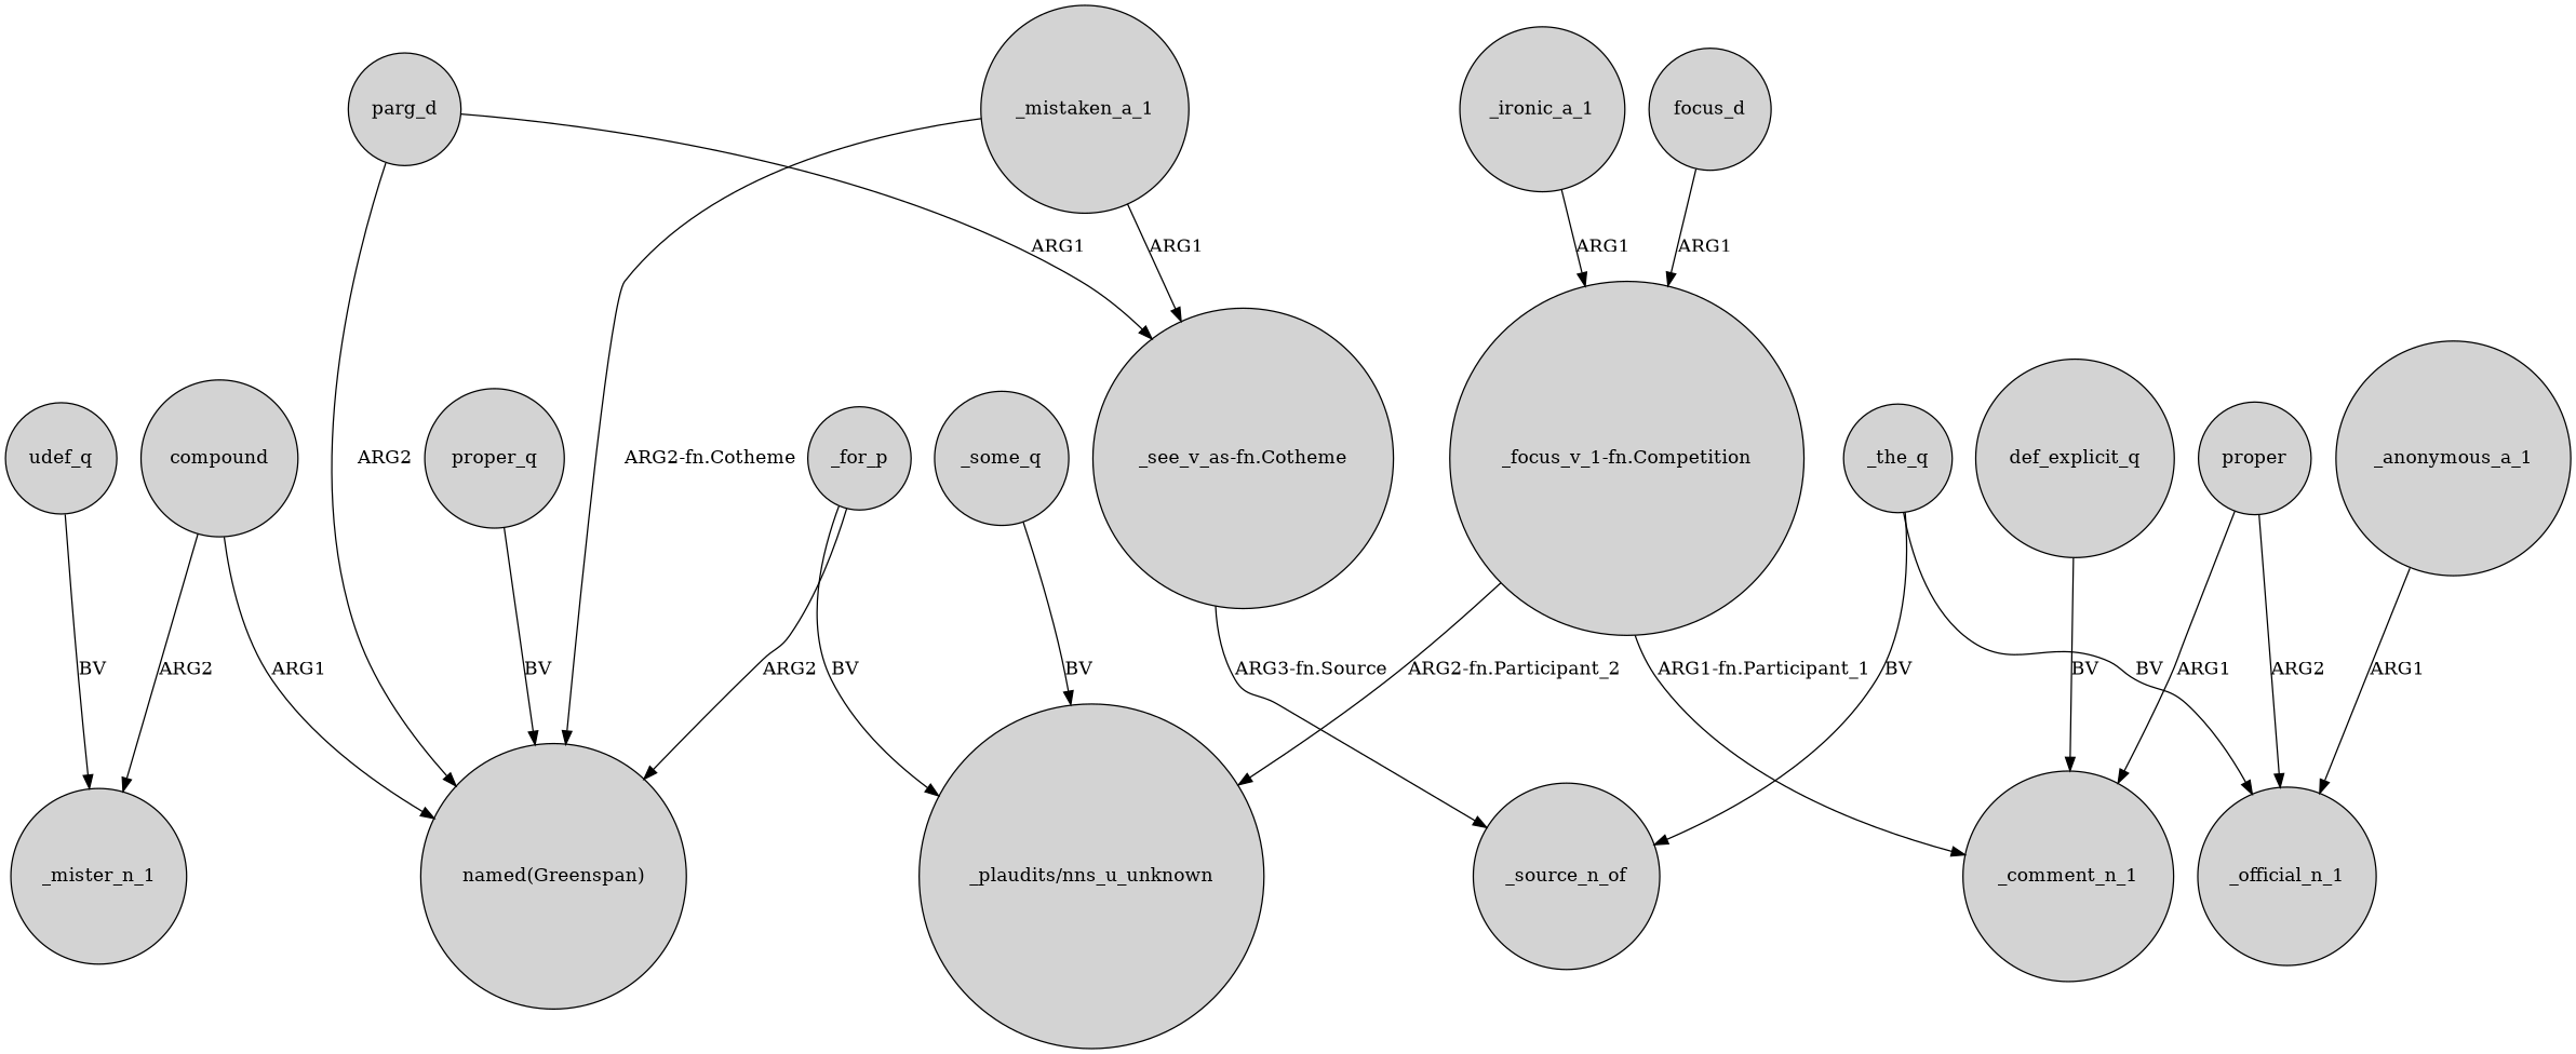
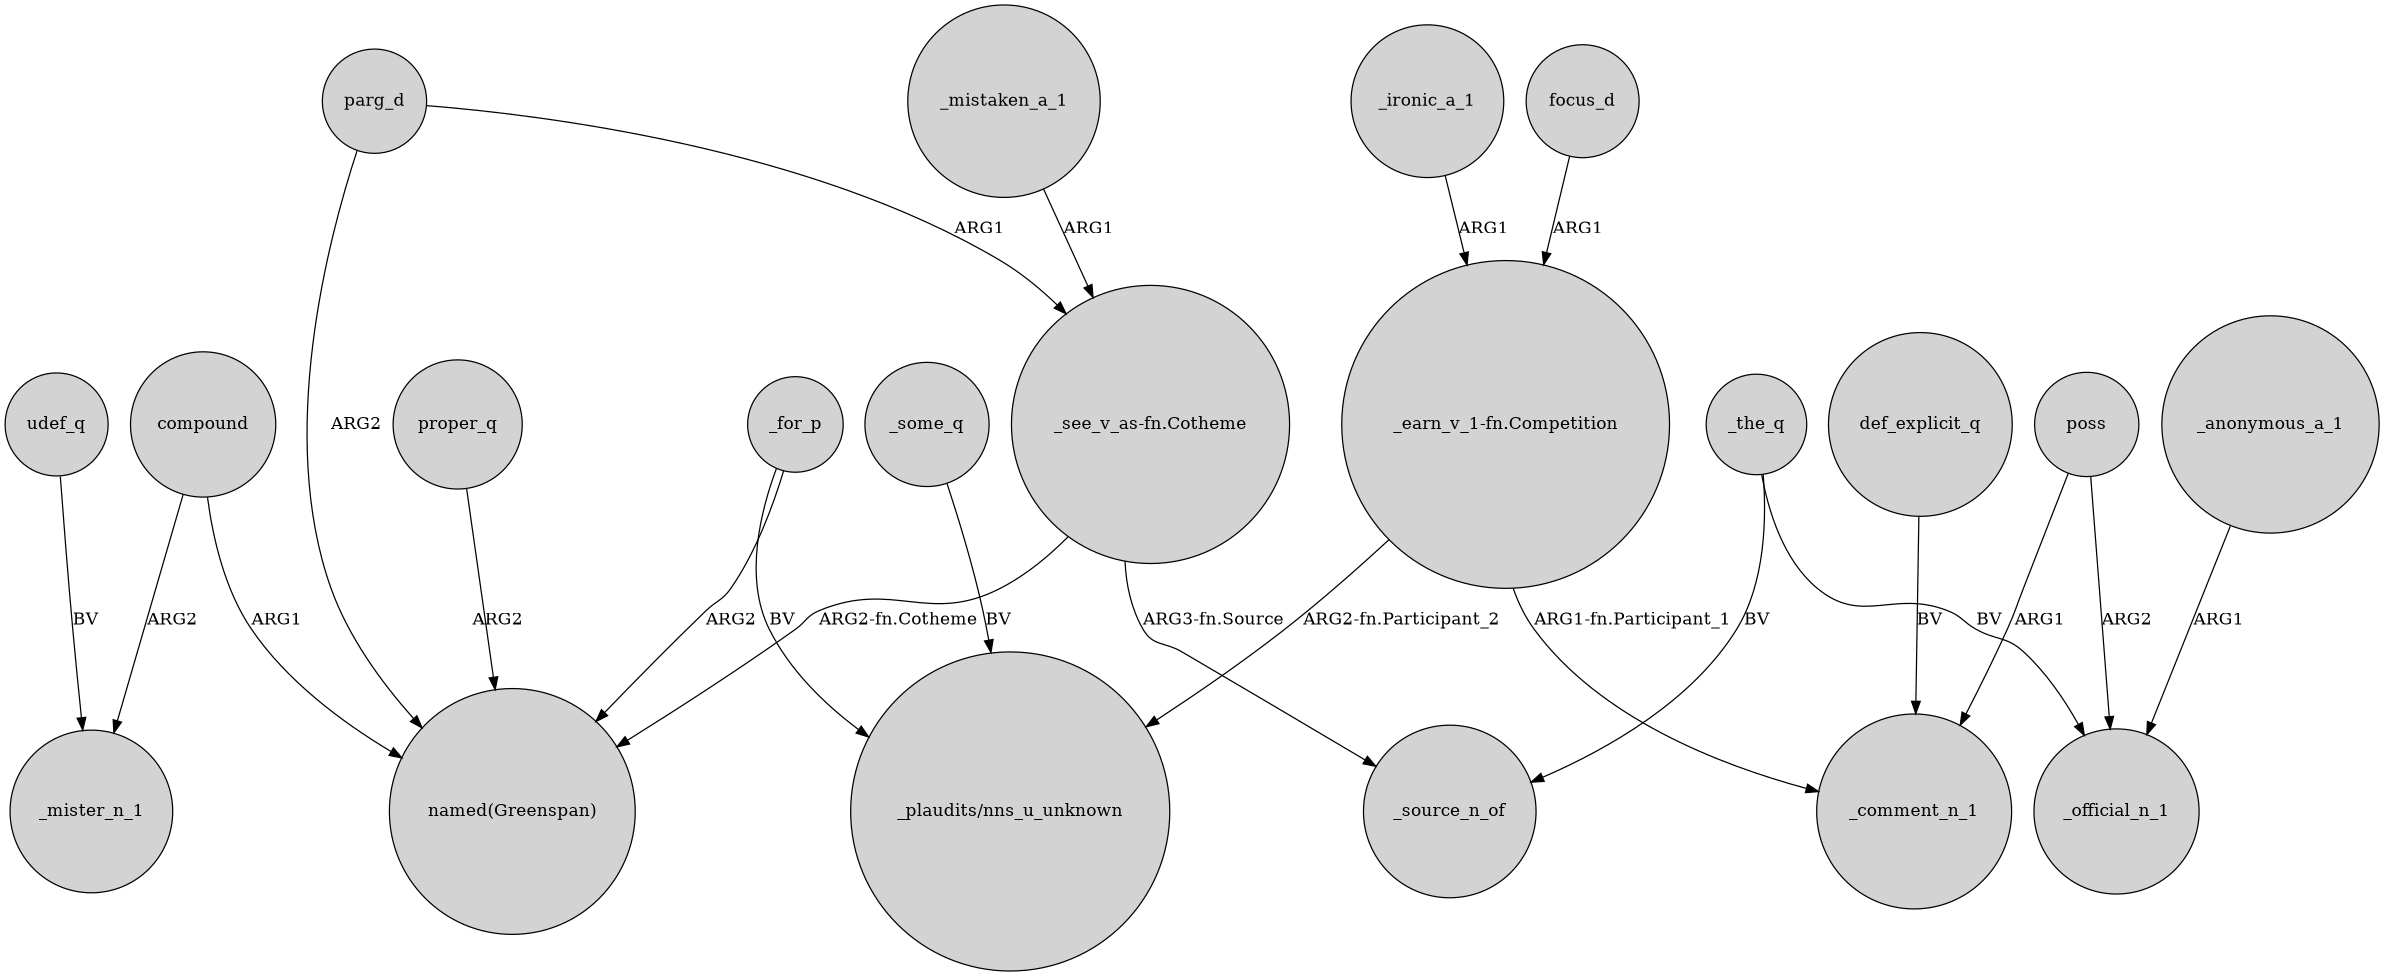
  digraph {
    node [shape=circle style=filled]
    compound
    _mister_n_1
    "named(Greenspan)"
    _for_p
    "_plaudits/nns_u_unknown"
    _mistaken_a_1
    "_see_v_as-fn.Cotheme"
    _source_n_of
-   poss [label=proper]
+   poss
    _official_n_1
    _comment_n_1
    parg_d
    def_explicit_q
    udef_q
-   "_earn_v_1-fn.Competition" [label="_focus_v_1-fn.Competition"]
+   "_earn_v_1-fn.Competition"
    _ironic_a_1
    _anonymous_a_1
    proper_q
    _the_q
    focus_d
    _some_q
    compound -> _mister_n_1 [label=ARG2]
    compound -> "named(Greenspan)" [label=ARG1]
    _for_p -> "named(Greenspan)" [label=ARG2]
    _for_p -> "_plaudits/nns_u_unknown" [label=BV]
    _mistaken_a_1 -> "_see_v_as-fn.Cotheme" [label=ARG1]
-   _mistaken_a_1 -> "named(Greenspan)" [label="ARG2-fn.Cotheme"]
+   "_see_v_as-fn.Cotheme" -> "named(Greenspan)" [label="ARG2-fn.Cotheme"]
    "_see_v_as-fn.Cotheme" -> _source_n_of [label="ARG3-fn.Source"]
    poss -> _official_n_1 [label=ARG2]
    poss -> _comment_n_1 [label=ARG1]
    parg_d -> "named(Greenspan)" [label=ARG2]
    parg_d -> "_see_v_as-fn.Cotheme" [label=ARG1]
    def_explicit_q -> _comment_n_1 [label=BV]
    udef_q -> _mister_n_1 [label=BV]
    "_earn_v_1-fn.Competition" -> "_plaudits/nns_u_unknown" [label="ARG2-fn.Participant_2"]
    "_earn_v_1-fn.Competition" -> _comment_n_1 [label="ARG1-fn.Participant_1"]
    _ironic_a_1 -> "_earn_v_1-fn.Competition" [label=ARG1]
    _anonymous_a_1 -> _official_n_1 [label=ARG1]
-   proper_q -> "named(Greenspan)" [label=BV]
+   proper_q -> "named(Greenspan)" [label=ARG2]
    _the_q -> _source_n_of [label=BV]
    _the_q -> _official_n_1 [label=BV]
    focus_d -> "_earn_v_1-fn.Competition" [label=ARG1]
    _some_q -> "_plaudits/nns_u_unknown" [label=BV]
  }
